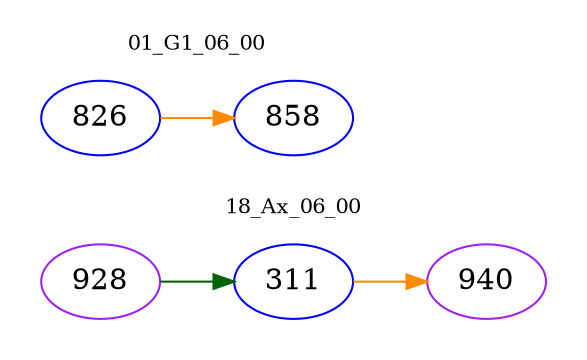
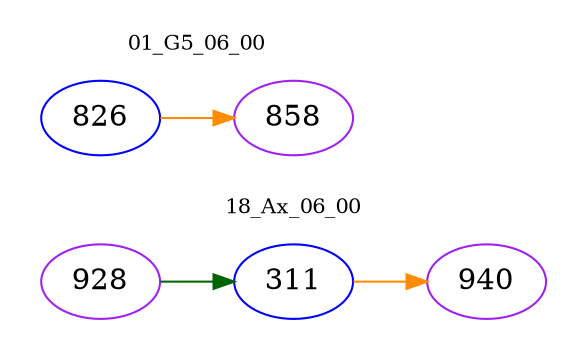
  digraph {
    rankdir=LR
    node [color=purple]
    edge [color=darkorange]
    n1 [label=928]
    n2 [color=blue label=311]
    n3 [label=940]
    n4 [color=blue label=826]
-   n5 [color=blue label=858]
+   n5 [label=858]
    subgraph cluster_1 {
      color=white
      fontsize=10
      label="18_Ax_06_00"
      n1
      n2
      n3
    }
    subgraph cluster_2 {
      color=white
      fontsize=10
-     label="01_G1_06_00"
+     label="01_G5_06_00"
      n4
      n5
    }
    n1 -> n2 [color=darkgreen]
    n2 -> n3
    n4 -> n5
  }
